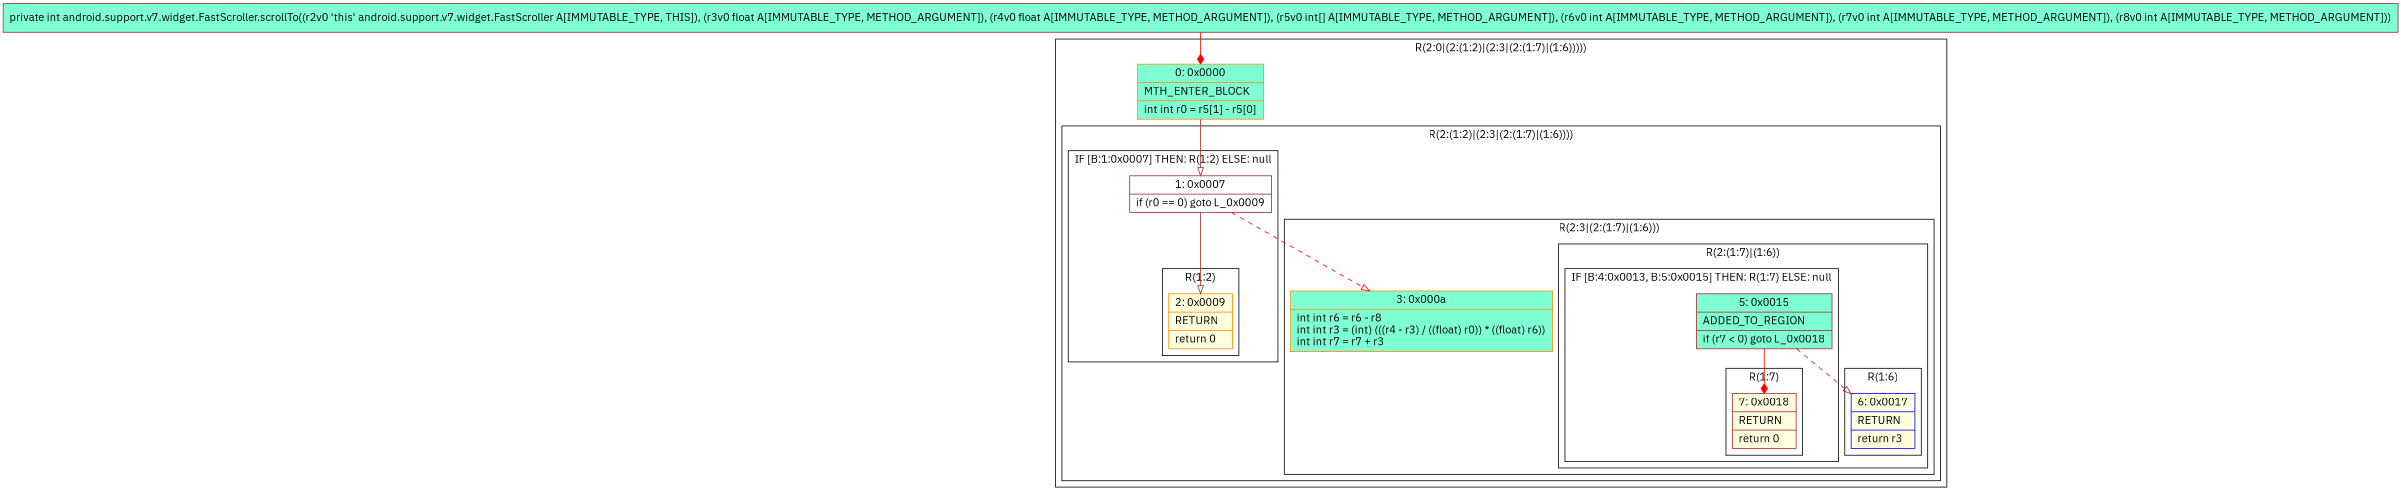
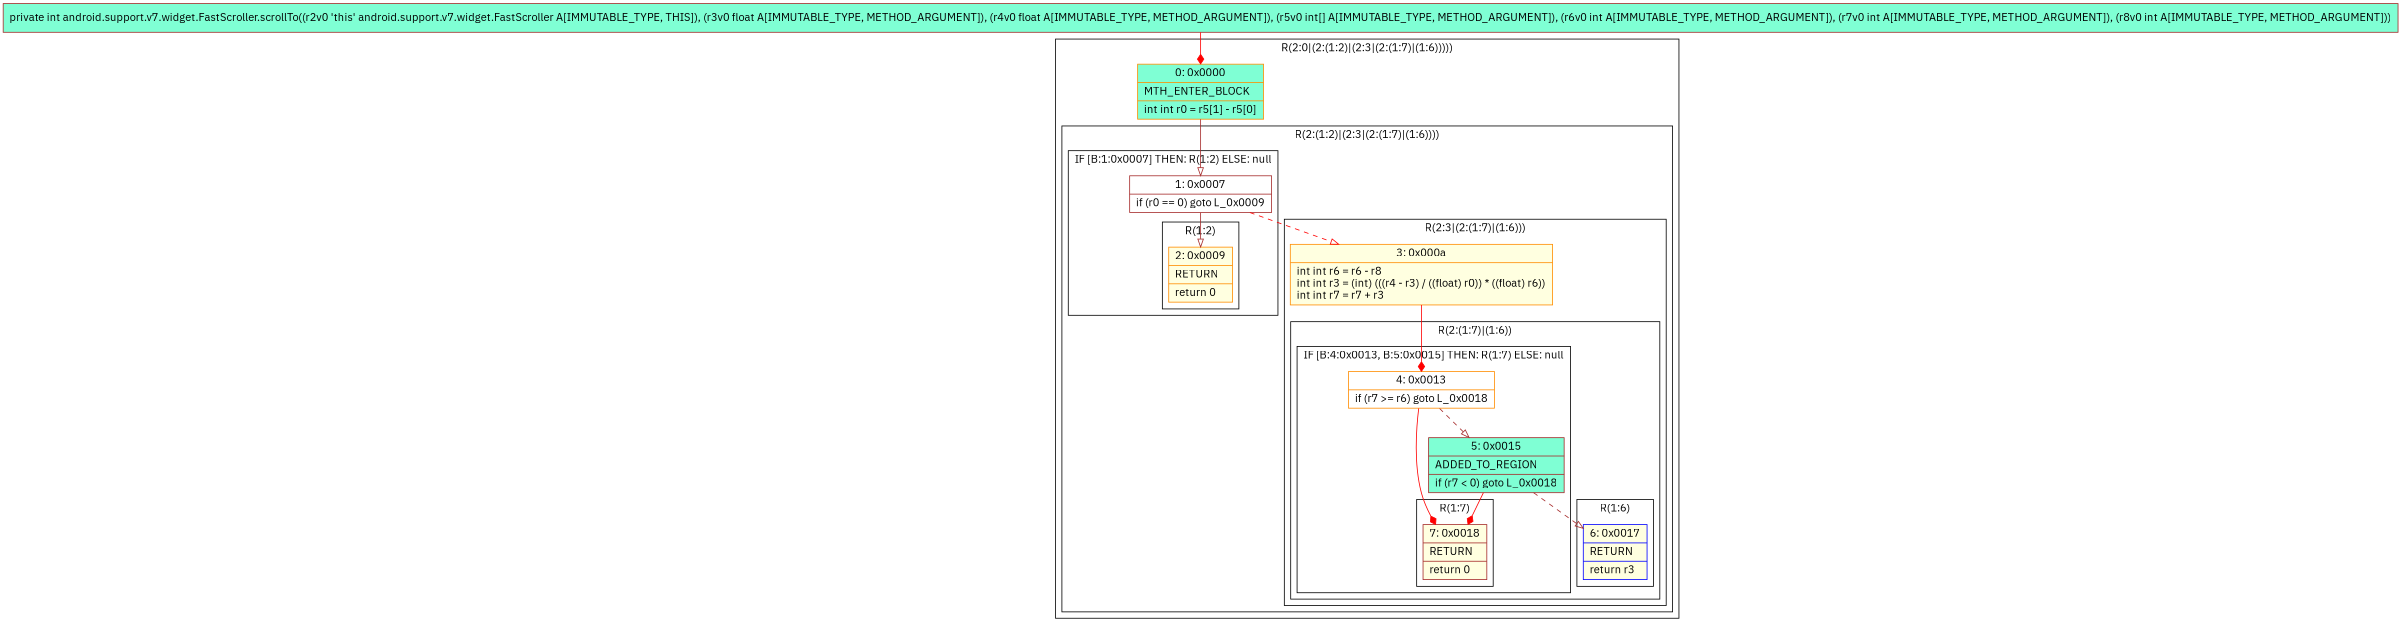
  digraph {
    fontname="IBM Plex Sans"
    node [color=darkorange fillcolor=aquamarine fontname="IBM Plex Sans" shape=record style=filled]
    edge [arrowhead=onormal color=red fontname="IBM Plex Sans"]
    n1 [fillcolor=lightyellow label="{2\:\ 0x0009|RETURN\l|return 0\l}"]
    n2 [color=brown fillcolor=white label="{1\:\ 0x0007|if (r0 == 0) goto L_0x0009\l}"]
    n3 [color=brown fillcolor=lightyellow label="{7\:\ 0x0018|RETURN\l|return 0\l}"]
+   n4 [fillcolor=white label="{4\:\ 0x0013|if (r7 \>= r6) goto L_0x0018\l}"]
    n5 [color=brown label="{5\:\ 0x0015|ADDED_TO_REGION\l|if (r7 \< 0) goto L_0x0018\l}"]
    n6 [color=blue fillcolor=lightyellow label="{6\:\ 0x0017|RETURN\l|return r3\l}"]
-   n7 [label="{3\:\ 0x000a|int int r6 = r6 \- r8\lint int r3 = (int) (((r4 \- r3) \/ ((float) r0)) * ((float) r6))\lint int r7 = r7 + r3\l}"]
+   n7 [fillcolor=lightyellow label="{3\:\ 0x000a|int int r6 = r6 \- r8\lint int r3 = (int) (((r4 \- r3) \/ ((float) r0)) * ((float) r6))\lint int r7 = r7 + r3\l}"]
    n8 [label="{0\:\ 0x0000|MTH_ENTER_BLOCK\l|int int r0 = r5[1] \- r5[0]\l}"]
    n9 [color=brown label="{private int android.support.v7.widget.FastScroller.scrollTo((r2v0 'this' android.support.v7.widget.FastScroller A[IMMUTABLE_TYPE, THIS]), (r3v0 float A[IMMUTABLE_TYPE, METHOD_ARGUMENT]), (r4v0 float A[IMMUTABLE_TYPE, METHOD_ARGUMENT]), (r5v0 int[] A[IMMUTABLE_TYPE, METHOD_ARGUMENT]), (r6v0 int A[IMMUTABLE_TYPE, METHOD_ARGUMENT]), (r7v0 int A[IMMUTABLE_TYPE, METHOD_ARGUMENT]), (r8v0 int A[IMMUTABLE_TYPE, METHOD_ARGUMENT])) }"]
    subgraph cluster_1 {
      label="R(2:0|(2:(1:2)|(2:3|(2:(1:7)|(1:6)))))"
      n8
      subgraph cluster_2 {
        label="R(2:(1:2)|(2:3|(2:(1:7)|(1:6))))"
        subgraph cluster_3 {
          label="IF [B:1:0x0007] THEN: R(1:2) ELSE: null"
          n2
          subgraph cluster_4 {
            label="R(1:2)"
            n1
          }
        }
        subgraph cluster_5 {
          label="R(2:3|(2:(1:7)|(1:6)))"
          n7
          subgraph cluster_6 {
            label="R(2:(1:7)|(1:6))"
            subgraph cluster_7 {
              label="IF [B:4:0x0013, B:5:0x0015] THEN: R(1:7) ELSE: null"
+             n4
              n5
              subgraph cluster_8 {
                label="R(1:7)"
                n3
              }
            }
            subgraph cluster_9 {
              label="R(1:6)"
              n6
            }
          }
        }
      }
    }
    n2 -> n1 [color=brown]
    n2 -> n7 [style=dashed]
+   n4 -> n3 [arrowhead=diamond]
+   n4 -> n5 [color=brown style=dashed]
    n5 -> n3 [arrowhead=diamond]
    n5 -> n6 [color=brown style=dashed]
+   n7 -> n4 [arrowhead=diamond]
    n8 -> n2 [color=brown]
    n9 -> n8 [arrowhead=diamond]
  }
